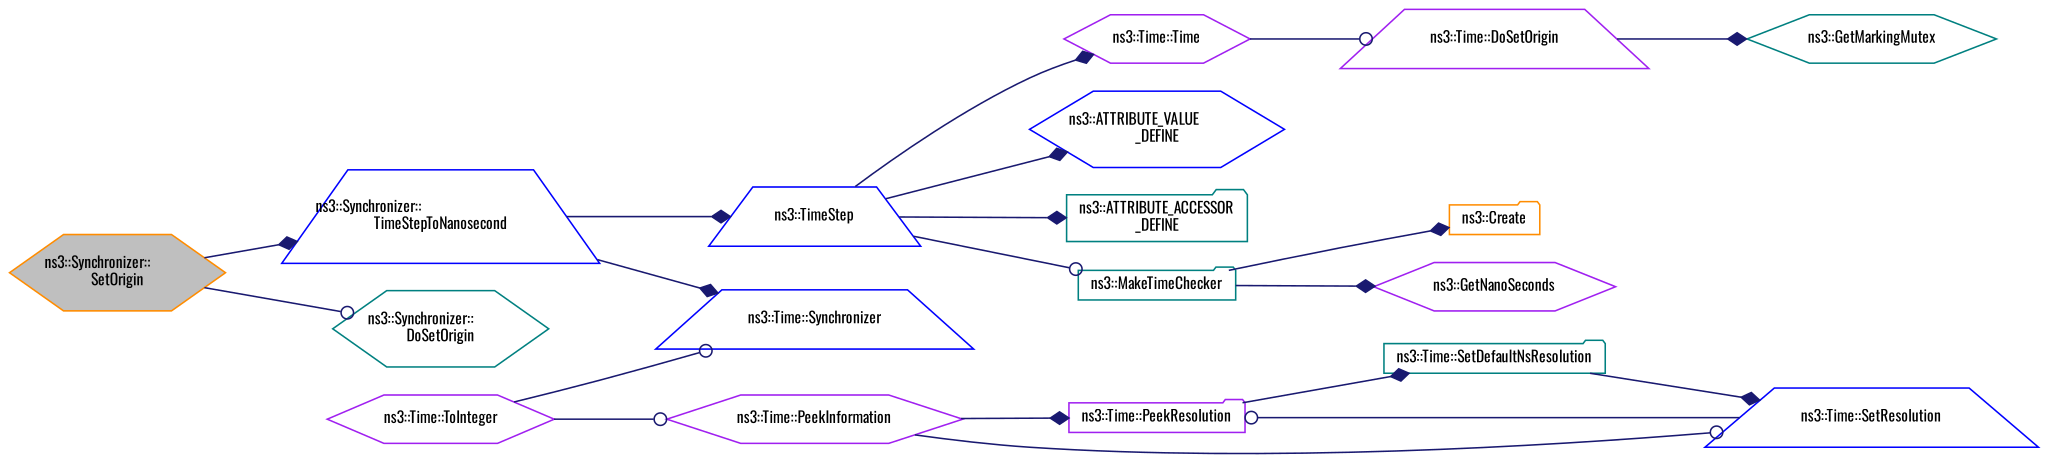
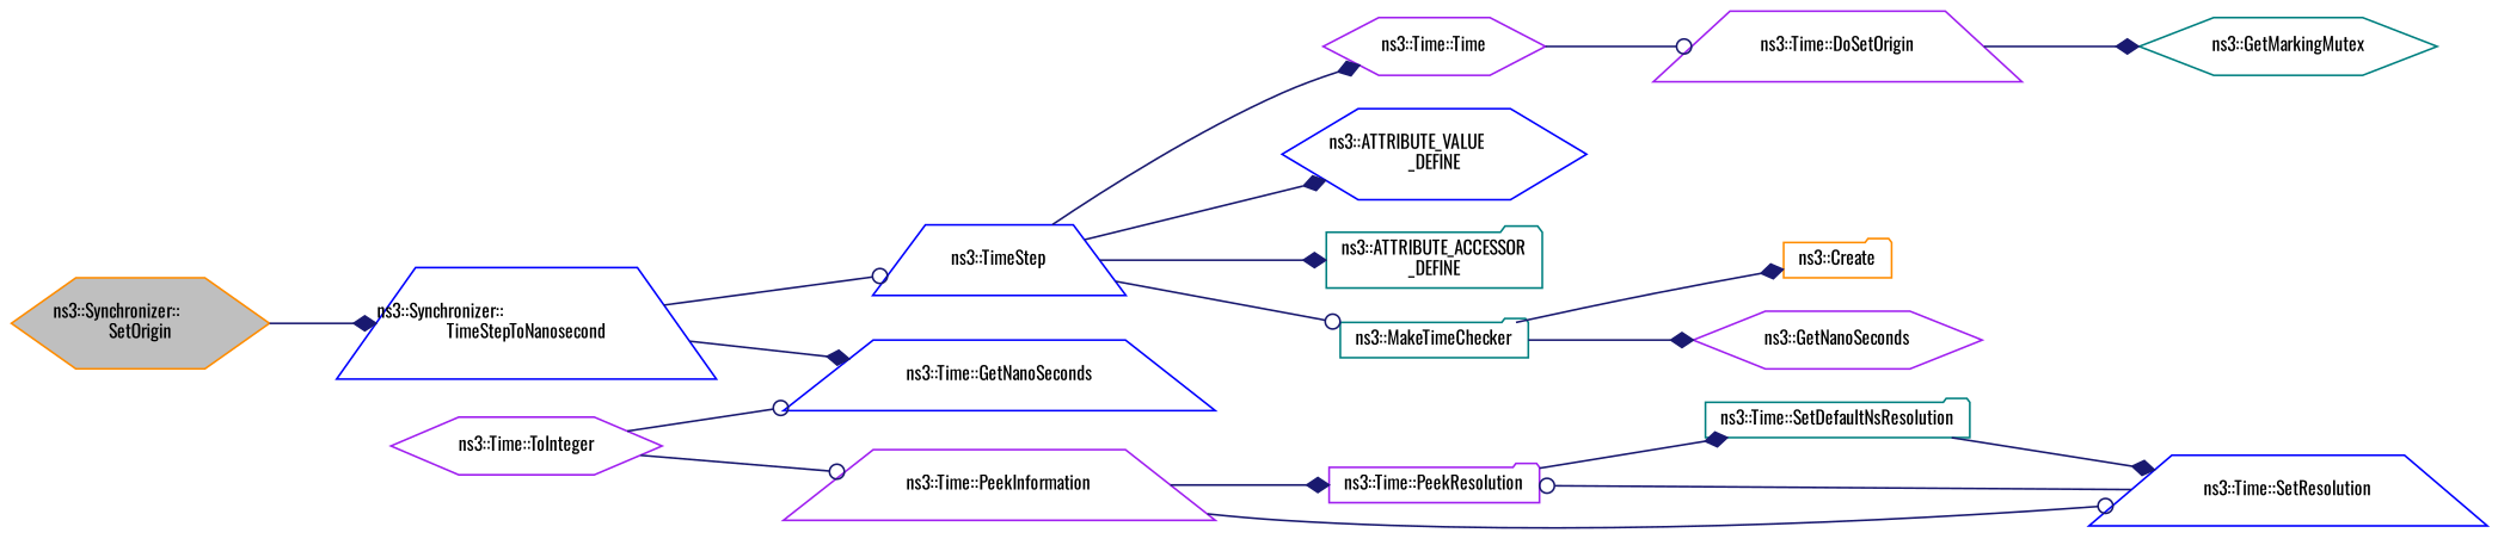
  digraph {
    fontname=Oswald
    rankdir=LR
    node [color=purple fillcolor=white fontname=Oswald fontsize=10 shape=hexagon style=filled]
    edge [arrowhead=diamond color=midnightblue fontname=Oswald fontsize=10 labelfontname=Helvetica labelfontsize=10 style=solid]
    n1 [color=darkorange fillcolor=grey75 fontcolor=black height=0.2 label="ns3::Synchronizer::\lSetOrigin" width=0.4]
    n2 [color=blue height=0.2 label="ns3::Synchronizer::\lTimeStepToNanosecond" shape=trapezium width=0.4]
-   n3 [color=teal height=0.2 label="ns3::Synchronizer::\lDoSetOrigin" width=0.4]
    n4 [color=blue height=0.2 label="ns3::TimeStep" shape=trapezium width=0.4]
-   n5 [color=blue height=0.2 label="ns3::Time::Synchronizer" shape=trapezium width=0.4]
+   n5 [color=blue height=0.2 label="ns3::Time::GetNanoSeconds" shape=trapezium width=0.4]
    n6 [height=0.2 label="ns3::Time::Time" width=0.4]
    n7 [color=blue height=0.2 label="ns3::ATTRIBUTE_VALUE\l_DEFINE" width=0.4]
    n8 [color=teal height=0.2 label="ns3::ATTRIBUTE_ACCESSOR\l_DEFINE" shape=folder width=0.4]
    n9 [color=teal height=0.2 label="ns3::MakeTimeChecker" shape=folder width=0.4]
    n10 [height=0.2 label="ns3::Time::DoSetOrigin" shape=trapezium width=0.4]
    n11 [color=darkorange height=0.2 label="ns3::Create" shape=folder width=0.4]
    n12 [height=0.2 label="ns3::GetNanoSeconds" width=0.4]
    n13 [color=teal height=0.2 label="ns3::GetMarkingMutex" width=0.4]
    n14 [height=0.2 label="ns3::Time::ToInteger" width=0.4]
-   n15 [height=0.2 label="ns3::Time::PeekInformation" width=0.4]
+   n15 [height=0.2 label="ns3::Time::PeekInformation" shape=trapezium width=0.4]
    n16 [height=0.2 label="ns3::Time::PeekResolution" shape=folder width=0.4]
    n17 [color=blue height=0.2 label="ns3::Time::SetResolution" shape=trapezium width=0.4]
    n18 [color=teal height=0.2 label="ns3::Time::SetDefaultNsResolution" shape=folder width=0.4]
    n1 -> n2
-   n1 -> n3 [arrowhead=odot]
-   n2 -> n4
+   n2 -> n4 [arrowhead=odot]
    n2 -> n5
    n4 -> n6
    n4 -> n7
    n4 -> n8
    n4 -> n9 [arrowhead=odot]
    n6 -> n10 [arrowhead=odot]
    n9 -> n11
    n9 -> n12
    n10 -> n13
    n14 -> n5 [arrowhead=odot]
    n14 -> n15 [arrowhead=odot]
    n15 -> n16
    n15 -> n17 [arrowhead=odot]
    n16 -> n18
    n17 -> n16 [arrowhead=odot]
    n18 -> n17
  }
